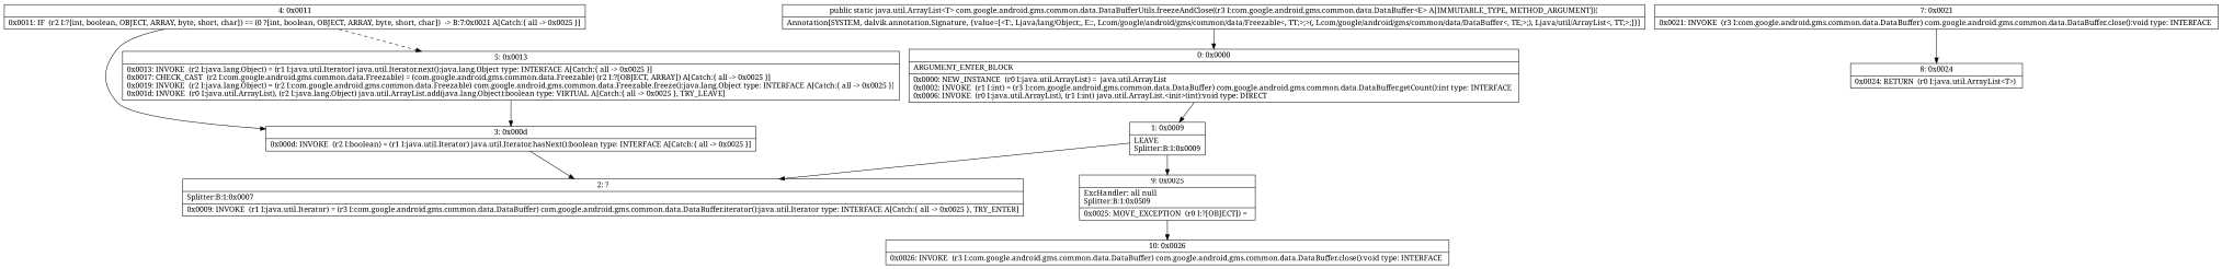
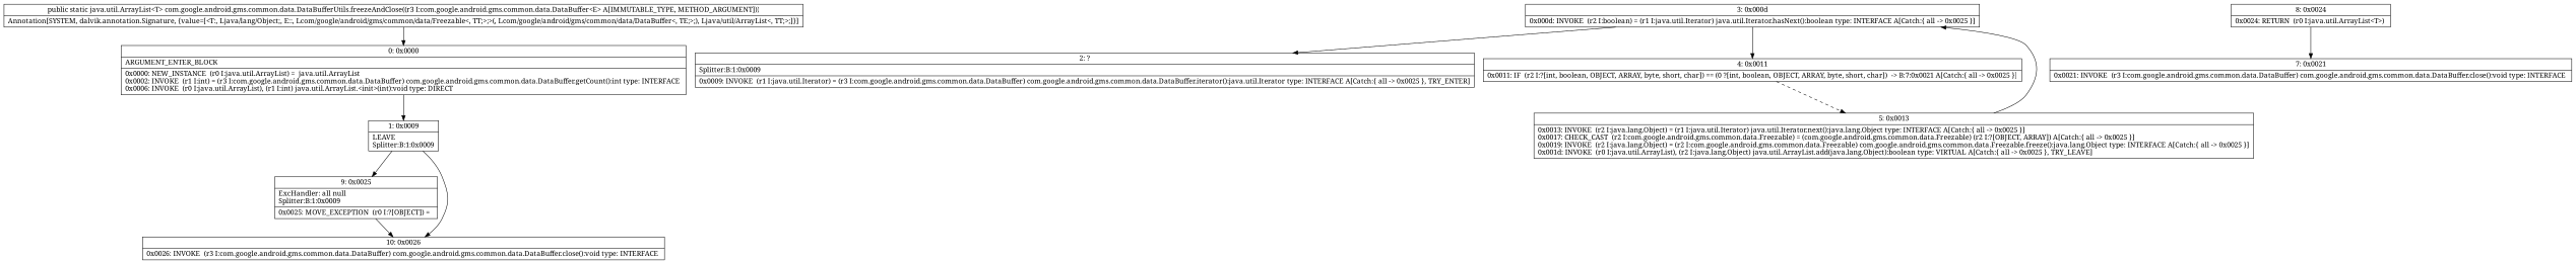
  digraph {
    fontname="Noto Serif"
    node [fontname="Noto Serif" shape=record]
    edge [fontname="Noto Serif"]
    n1 [label="{0\:\ 0x0000|ARGUMENT_ENTER_BLOCK\l|0x0000: NEW_INSTANCE  (r0 I:java.util.ArrayList) =  java.util.ArrayList \l0x0002: INVOKE  (r1 I:int) = (r3 I:com.google.android.gms.common.data.DataBuffer) com.google.android.gms.common.data.DataBuffer.getCount():int type: INTERFACE \l0x0006: INVOKE  (r0 I:java.util.ArrayList), (r1 I:int) java.util.ArrayList.\<init\>(int):void type: DIRECT \l}"]
    n2 [label="{1\:\ 0x0009|LEAVE\lSplitter:B:1:0x0009\l}"]
-   n3 [label="{2\:\ ?|Splitter:B:1:0x0007\l|0x0009: INVOKE  (r1 I:java.util.Iterator) = (r3 I:com.google.android.gms.common.data.DataBuffer) com.google.android.gms.common.data.DataBuffer.iterator():java.util.Iterator type: INTERFACE A[Catch:\{ all \-\> 0x0025 \}, TRY_ENTER]\l}"]
-   n4 [label="{9\:\ 0x0025|ExcHandler: all null\lSplitter:B:1:0x0509\l|0x0025: MOVE_EXCEPTION  (r0 I:?[OBJECT]) =  \l}"]
+   n3 [label="{2\:\ ?|Splitter:B:1:0x0009\l|0x0009: INVOKE  (r1 I:java.util.Iterator) = (r3 I:com.google.android.gms.common.data.DataBuffer) com.google.android.gms.common.data.DataBuffer.iterator():java.util.Iterator type: INTERFACE A[Catch:\{ all \-\> 0x0025 \}, TRY_ENTER]\l}"]
+   n4 [label="{9\:\ 0x0025|ExcHandler: all null\lSplitter:B:1:0x0009\l|0x0025: MOVE_EXCEPTION  (r0 I:?[OBJECT]) =  \l}"]
    n5 [label="{10\:\ 0x0026|0x0026: INVOKE  (r3 I:com.google.android.gms.common.data.DataBuffer) com.google.android.gms.common.data.DataBuffer.close():void type: INTERFACE \l}"]
    n6 [label="{3\:\ 0x000d|0x000d: INVOKE  (r2 I:boolean) = (r1 I:java.util.Iterator) java.util.Iterator.hasNext():boolean type: INTERFACE A[Catch:\{ all \-\> 0x0025 \}]\l}"]
    n7 [label="{4\:\ 0x0011|0x0011: IF  (r2 I:?[int, boolean, OBJECT, ARRAY, byte, short, char]) == (0 ?[int, boolean, OBJECT, ARRAY, byte, short, char])  \-\> B:7:0x0021 A[Catch:\{ all \-\> 0x0025 \}]\l}"]
    n8 [label="{5\:\ 0x0013|0x0013: INVOKE  (r2 I:java.lang.Object) = (r1 I:java.util.Iterator) java.util.Iterator.next():java.lang.Object type: INTERFACE A[Catch:\{ all \-\> 0x0025 \}]\l0x0017: CHECK_CAST  (r2 I:com.google.android.gms.common.data.Freezable) = (com.google.android.gms.common.data.Freezable) (r2 I:?[OBJECT, ARRAY]) A[Catch:\{ all \-\> 0x0025 \}]\l0x0019: INVOKE  (r2 I:java.lang.Object) = (r2 I:com.google.android.gms.common.data.Freezable) com.google.android.gms.common.data.Freezable.freeze():java.lang.Object type: INTERFACE A[Catch:\{ all \-\> 0x0025 \}]\l0x001d: INVOKE  (r0 I:java.util.ArrayList), (r2 I:java.lang.Object) java.util.ArrayList.add(java.lang.Object):boolean type: VIRTUAL A[Catch:\{ all \-\> 0x0025 \}, TRY_LEAVE]\l}"]
    n9 [label="{7\:\ 0x0021|0x0021: INVOKE  (r3 I:com.google.android.gms.common.data.DataBuffer) com.google.android.gms.common.data.DataBuffer.close():void type: INTERFACE \l}"]
    n10 [label="{8\:\ 0x0024|0x0024: RETURN  (r0 I:java.util.ArrayList\<T\>) \l}"]
    n11 [label="{public static java.util.ArrayList\<T\> com.google.android.gms.common.data.DataBufferUtils.freezeAndClose((r3 I:com.google.android.gms.common.data.DataBuffer\<E\> A[IMMUTABLE_TYPE, METHOD_ARGUMENT]))  | Annotation[SYSTEM, dalvik.annotation.Signature, \{value=[\<T:, Ljava\/lang\/Object;, E::, Lcom\/google\/android\/gms\/common\/data\/Freezable\<, TT;\>;\>(, Lcom\/google\/android\/gms\/common\/data\/DataBuffer\<, TE;\>;), Ljava\/util\/ArrayList\<, TT;\>;]\}]\l}"]
    n1 -> n2
-   n2 -> n3
+   n2 -> n5
    n2 -> n4
    n4 -> n5
    n6 -> n3
-   n7 -> n6
+   n6 -> n7
    n7 -> n8 [style=dashed]
    n8 -> n6
-   n9 -> n10
+   n10 -> n9
    n11 -> n1
  }
